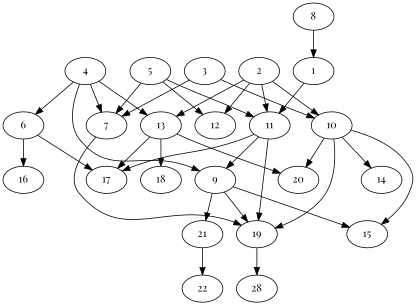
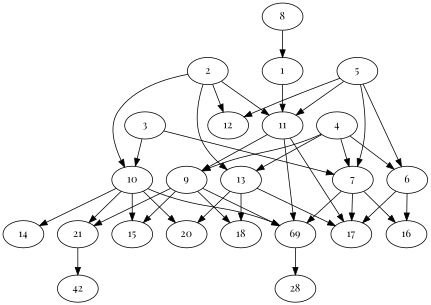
  digraph {
    fontname="Playfair Display"
    node [alpha=0.09 fontname="Playfair Display"]
    edge [fontname="Playfair Display"]
    1 [expect_size=4497496189524645]
    11 [alpha=0.02 expect_size=8923020369640554496]
    8 [alpha=0.14 expect_size=64134037110784000000]
    17 [alpha=0.07 expect_size=2223886951462440]
-   19 [alpha=0.11 expect_size=282156772167254016000]
+   19 [alpha=0.11 expect_size=282156772167254016000 label=69]
    9 [alpha=0.02 expect_size=107758260588642304000]
    n7 [alpha=0.05 expect_size=347583265477627200 label=28]
    2 [alpha=0.12 expect_size=22528605028352000000]
    10 [alpha=0.19 expect_size=199968813184188416000]
    12 [alpha=0.05 expect_size=66707015585497088000]
    13 [alpha=0.17 expect_size=3909214082740841]
    15 [alpha=0.12 expect_size=89006550745796]
    18 [alpha=0.05 expect_size=16487123305874432]
    21 [alpha=0.13 expect_size=307486336135386880]
    14 [alpha=0.16 expect_size=209911619822942432]
    20 [alpha=0.15 expect_size=13313489691140902]
-   22 [alpha=0.16 expect_size=145541015238424395776]
+   22 [alpha=0.16 expect_size=145541015238424395776 label=42]
    3 [alpha=0.06 expect_size=177206320389243]
    7 [expect_size=12780743618658354]
    16 [alpha=0.04 expect_size=43705550537960194048]
    4 [alpha=0.15 expect_size=374068406625829696]
    6 [expect_size=636589643547582]
    5 [expect_size=96317940147683328000]
    1 -> 11
    11 -> 17
    11 -> 19
    11 -> 9
    8 -> 1
    19 -> n7
    9 -> 19
    9 -> 15
+   9 -> 18
    9 -> 21
    2 -> 11
    2 -> 10
    2 -> 12
    2 -> 13
    10 -> 19
    10 -> 15
+   10 -> 21
    10 -> 14
    10 -> 20
    13 -> 17
    13 -> 18
    13 -> 20
    21 -> 22
    3 -> 10
    3 -> 7
+   7 -> 17
    7 -> 19
+   7 -> 16
    4 -> 9
    4 -> 13
    4 -> 7
    4 -> 6
    6 -> 17
    6 -> 16
    5 -> 11
    5 -> 12
    5 -> 7
+   5 -> 6
  }
